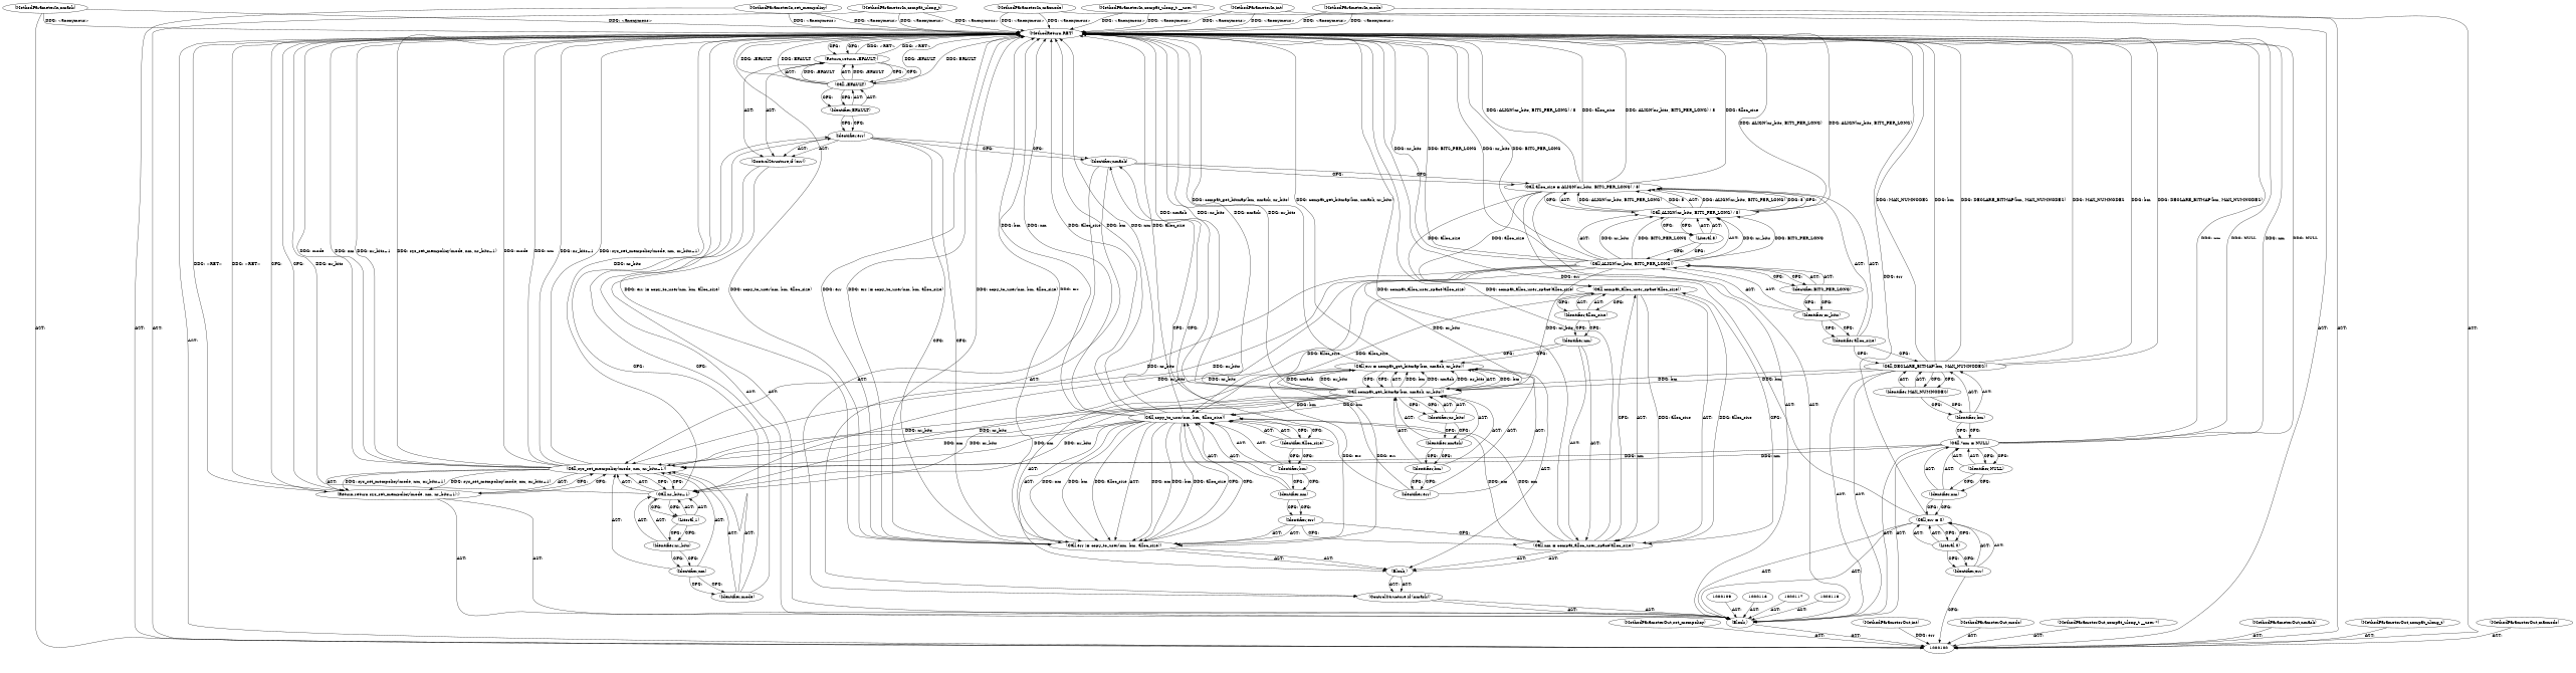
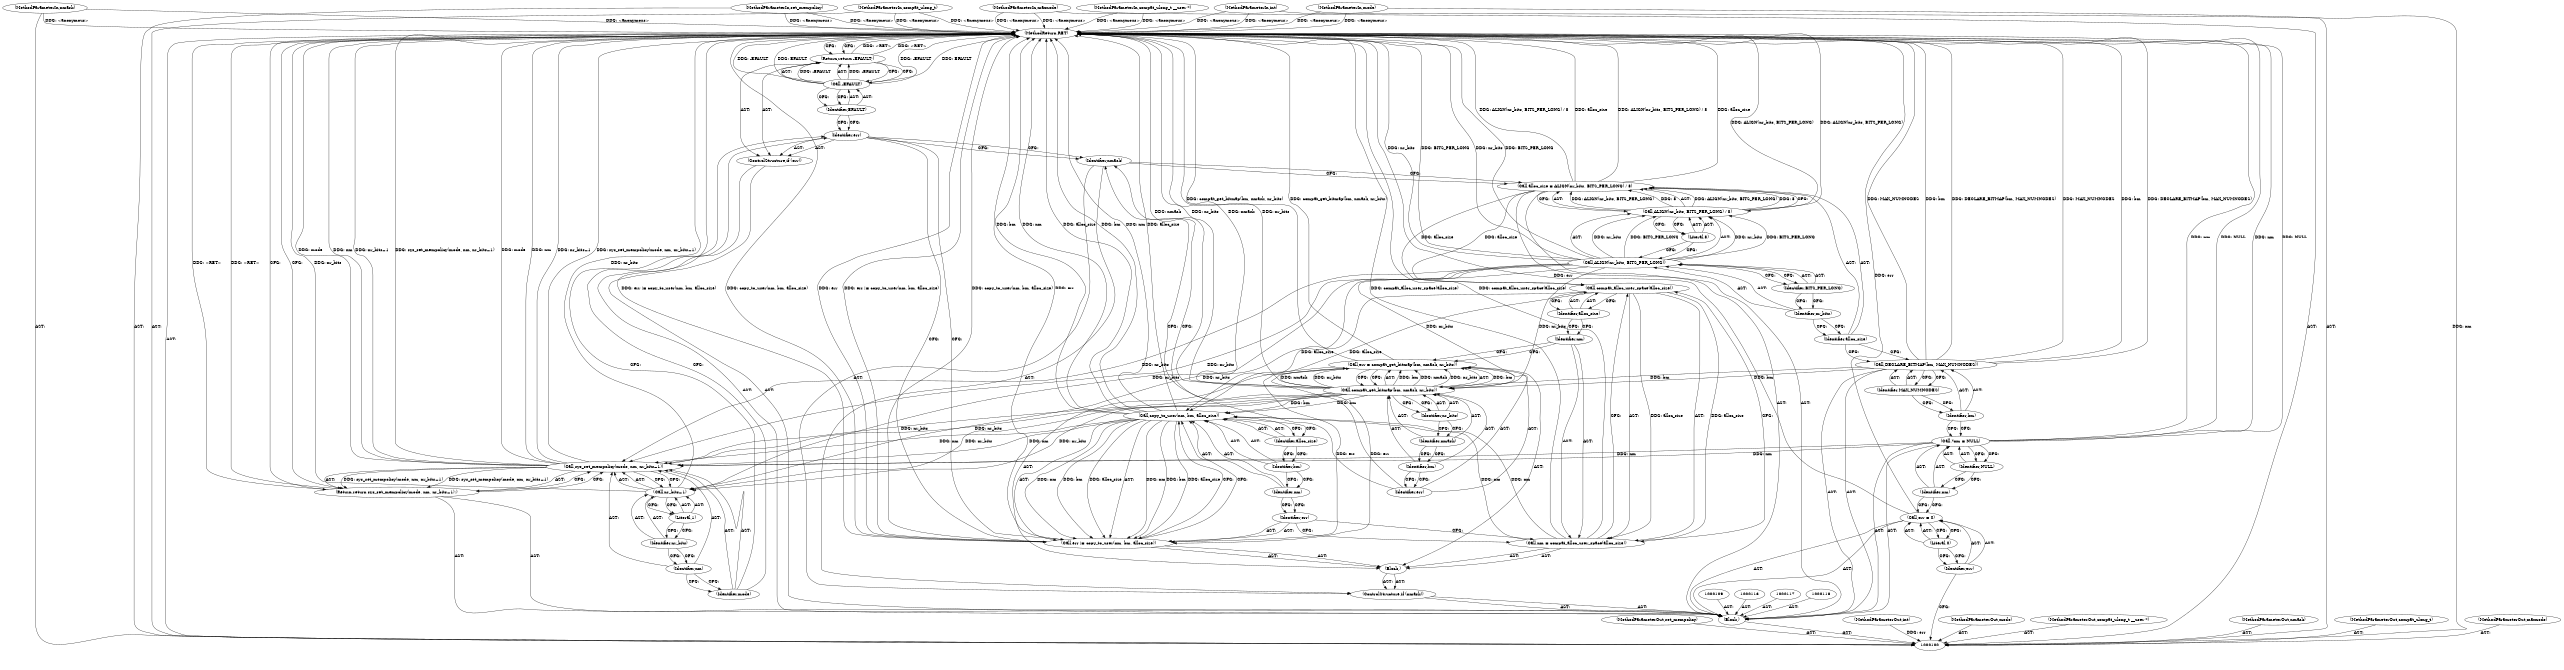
  digraph {
    n1 [label="(MethodReturn,RET)"]
    n2 [label="(Return,return -EFAULT;)"]
    n3 [label="(Return,return sys_set_mempolicy(mode, nm, nr_bits+1);)"]
    1000100
    n5 [label="(ControlStructure,if (err))"]
    n6 [label="(Call,-EFAULT)"]
    n7 [label="(Call,sys_set_mempolicy(mode, nm, nr_bits+1))"]
    n8 [label="(Block,)"]
    n9 [label="(MethodParameterIn,set_mempolicy)"]
    n10 [label="(MethodParameterOut,set_mempolicy)"]
    n11 [label="(MethodParameterIn,int)"]
    n12 [label="(MethodParameterOut,int)"]
    n13 [label="(MethodParameterIn,mode)"]
    n14 [label="(MethodParameterOut,mode)"]
    n15 [label="(MethodParameterIn,compat_ulong_t __user *)"]
    n16 [label="(MethodParameterOut,compat_ulong_t __user *)"]
    n17 [label="(MethodParameterIn,nmask)"]
    n18 [label="(MethodParameterOut,nmask)"]
    n19 [label="(Call,ALIGN(nr_bits, BITS_PER_LONG) / 8)"]
    n20 [label="(Call,alloc_size = ALIGN(nr_bits, BITS_PER_LONG) / 8)"]
    n21 [label="(Literal,8)"]
    n22 [label="(Call,compat_alloc_user_space(alloc_size))"]
    n23 [label="(Call,ALIGN(nr_bits, BITS_PER_LONG))"]
    n24 [label="(Identifier,BITS_PER_LONG)"]
    n25 [label="(Call,compat_get_bitmap(bm, nmask, nr_bits))"]
    n26 [label="(Call,nr_bits+1)"]
    n27 [label="(Identifier,nr_bits)"]
    n28 [label="(Call,err = compat_get_bitmap(bm, nmask, nr_bits))"]
    n29 [label="(Identifier,nr_bits)"]
    n30 [label="(Call,copy_to_user(nm, bm, alloc_size))"]
    n31 [label="(Literal,1)"]
    n32 [label="(Call,nm = compat_alloc_user_space(alloc_size))"]
    n33 [label="(Identifier,alloc_size)"]
    n34 [label="(Identifier,alloc_size)"]
    n35 [label="(Call,DECLARE_BITMAP(bm, MAX_NUMNODES))"]
    n36 [label="(Identifier,MAX_NUMNODES)"]
    n37 [label="(Block,)"]
    n38 [label="(ControlStructure,if (nmask))"]
    n39 [label="(Identifier,nmask)"]
    n40 [label="(Call,err |= copy_to_user(nm, bm, alloc_size))"]
    n41 [label="(Identifier,err)"]
    n42 [label="(Identifier,bm)"]
    n43 [label="(Identifier,nmask)"]
    n44 [label="(Identifier,alloc_size)"]
    n45 [label="(Identifier,nm)"]
    n46 [label="(Identifier,err)"]
    n47 [label="(Identifier,nm)"]
    n48 [label="(Identifier,bm)"]
    n49 [label="(Identifier,err)"]
    n50 [label="(Identifier,EFAULT)"]
    n51 [label="(MethodParameterIn,compat_ulong_t)"]
    n52 [label="(MethodParameterOut,compat_ulong_t)"]
    n53 [label="(MethodParameterIn,maxnode)"]
    n54 [label="(MethodParameterOut,maxnode)"]
    n55 [label="(Identifier,mode)"]
    n56 [label="(Identifier,nm)"]
    n57 [label="(Identifier,nr_bits)"]
    n58 [label="(Literal,0)"]
    n59 [label="(Call,err = 0)"]
    n60 [label="(Identifier,err)"]
    n61 [label="(Call,*nm = NULL)"]
    n62 [label="(Identifier,NULL)"]
    n63 [label="(Identifier,nm)"]
    n64 [label="(Identifier,bm)"]
    1000109
    1000113
    1000117
    1000118
    n1 -> n2 [label="CFG: "]
    n1 -> n2 [label="CFG: "]
    n1 -> n3 [label="CFG: "]
    n1 -> n3 [label="CFG: "]
-   1000100 -> n1 [label="AST: "]
+   n1 -> 1000100 [label="AST: "]
    n2 -> n1 [label="DDG: <RET>"]
    n2 -> n1 [label="DDG: <RET>"]
    n2 -> n5 [label="AST: "]
    n2 -> n5 [label="AST: "]
    n2 -> n6 [label="CFG: "]
    n2 -> n6 [label="CFG: "]
    n3 -> n1 [label="DDG: <RET>"]
    n3 -> n1 [label="DDG: <RET>"]
    n3 -> n7 [label="CFG: "]
    n3 -> n7 [label="CFG: "]
    n3 -> n8 [label="AST: "]
    n3 -> n8 [label="AST: "]
    n5 -> n8 [label="AST: "]
    n5 -> n8 [label="AST: "]
    n6 -> n1 [label="DDG: -EFAULT"]
    n6 -> n1 [label="DDG: EFAULT"]
    n6 -> n1 [label="DDG: -EFAULT"]
    n6 -> n1 [label="DDG: EFAULT"]
    n6 -> n2 [label="AST: "]
    n6 -> n2 [label="DDG: -EFAULT"]
    n6 -> n2 [label="AST: "]
    n6 -> n2 [label="DDG: -EFAULT"]
    n6 -> n50 [label="CFG: "]
    n6 -> n50 [label="CFG: "]
    n7 -> n1 [label="DDG: nr_bits+1"]
    n7 -> n1 [label="DDG: sys_set_mempolicy(mode, nm, nr_bits+1)"]
    n7 -> n1 [label="DDG: mode"]
    n7 -> n1 [label="DDG: nm"]
    n7 -> n1 [label="DDG: nr_bits+1"]
    n7 -> n1 [label="DDG: sys_set_mempolicy(mode, nm, nr_bits+1)"]
    n7 -> n1 [label="DDG: mode"]
    n7 -> n1 [label="DDG: nm"]
    n7 -> n3 [label="AST: "]
    n7 -> n3 [label="DDG: sys_set_mempolicy(mode, nm, nr_bits+1)"]
    n7 -> n3 [label="AST: "]
    n7 -> n3 [label="DDG: sys_set_mempolicy(mode, nm, nr_bits+1)"]
    n7 -> n26 [label="CFG: "]
    n7 -> n26 [label="CFG: "]
    n8 -> 1000100 [label="AST: "]
    n9 -> n1 [label="DDG: <anonymous>"]
    n9 -> n1 [label="DDG: <anonymous>"]
    n9 -> 1000100 [label="AST: "]
    n10 -> 1000100 [label="AST: "]
    n11 -> n1 [label="DDG: <anonymous>"]
    n11 -> n1 [label="DDG: <anonymous>"]
    n11 -> 1000100 [label="AST: "]
    n12 -> 1000100 [label="DDG: err"]
    n13 -> n1 [label="DDG: <anonymous>"]
    n13 -> n1 [label="DDG: <anonymous>"]
-   n13 -> 1000100 [label="AST: "]
+   n13 -> 1000100 [label="DDG: nm"]
    n14 -> 1000100 [label="AST: "]
    n15 -> n1 [label="DDG: <anonymous>"]
    n15 -> n1 [label="DDG: <anonymous>"]
    n16 -> 1000100 [label="AST: "]
    n17 -> n1 [label="DDG: <anonymous>"]
    n17 -> n1 [label="DDG: <anonymous>"]
    n17 -> 1000100 [label="AST: "]
    n18 -> 1000100 [label="AST: "]
    n19 -> n1 [label="DDG: ALIGN(nr_bits, BITS_PER_LONG)"]
    n19 -> n1 [label="DDG: ALIGN(nr_bits, BITS_PER_LONG)"]
    n19 -> n20 [label="AST: "]
    n19 -> n20 [label="DDG: ALIGN(nr_bits, BITS_PER_LONG)"]
    n19 -> n20 [label="DDG: 8"]
    n19 -> n20 [label="AST: "]
    n19 -> n20 [label="DDG: ALIGN(nr_bits, BITS_PER_LONG)"]
    n19 -> n20 [label="DDG: 8"]
    n19 -> n21 [label="CFG: "]
    n19 -> n21 [label="CFG: "]
    n20 -> n1 [label="DDG: ALIGN(nr_bits, BITS_PER_LONG) / 8"]
    n20 -> n1 [label="DDG: alloc_size"]
    n20 -> n1 [label="DDG: ALIGN(nr_bits, BITS_PER_LONG) / 8"]
    n20 -> n1 [label="DDG: alloc_size"]
    n20 -> n8 [label="AST: "]
    n20 -> n8 [label="AST: "]
    n20 -> n19 [label="CFG: "]
    n20 -> n19 [label="CFG: "]
    n20 -> n22 [label="DDG: alloc_size"]
    n20 -> n22 [label="DDG: alloc_size"]
    n21 -> n19 [label="AST: "]
    n21 -> n19 [label="AST: "]
    n21 -> n23 [label="CFG: "]
    n21 -> n23 [label="CFG: "]
    n22 -> n30 [label="DDG: alloc_size"]
    n22 -> n30 [label="DDG: alloc_size"]
    n22 -> n32 [label="AST: "]
    n22 -> n32 [label="DDG: alloc_size"]
    n22 -> n32 [label="AST: "]
    n22 -> n32 [label="DDG: alloc_size"]
    n22 -> n33 [label="CFG: "]
    n22 -> n33 [label="CFG: "]
    n23 -> n1 [label="DDG: nr_bits"]
    n23 -> n1 [label="DDG: BITS_PER_LONG"]
    n23 -> n1 [label="DDG: nr_bits"]
    n23 -> n1 [label="DDG: BITS_PER_LONG"]
    n23 -> n7 [label="DDG: nr_bits"]
    n23 -> n7 [label="DDG: nr_bits"]
    n23 -> n19 [label="AST: "]
    n23 -> n19 [label="DDG: nr_bits"]
    n23 -> n19 [label="DDG: BITS_PER_LONG"]
    n23 -> n19 [label="AST: "]
    n23 -> n19 [label="DDG: nr_bits"]
    n23 -> n19 [label="DDG: BITS_PER_LONG"]
    n23 -> n24 [label="CFG: "]
    n23 -> n24 [label="CFG: "]
    n23 -> n25 [label="DDG: nr_bits"]
    n23 -> n25 [label="DDG: nr_bits"]
    n23 -> n26 [label="DDG: nr_bits"]
    n23 -> n26 [label="DDG: nr_bits"]
    n24 -> n23 [label="AST: "]
    n24 -> n23 [label="AST: "]
    n24 -> n27 [label="CFG: "]
    n24 -> n27 [label="CFG: "]
    n25 -> n1 [label="DDG: nmask"]
    n25 -> n1 [label="DDG: nr_bits"]
    n25 -> n1 [label="DDG: nmask"]
    n25 -> n1 [label="DDG: nr_bits"]
    n25 -> n7 [label="DDG: nr_bits"]
    n25 -> n7 [label="DDG: nr_bits"]
    n25 -> n26 [label="DDG: nr_bits"]
    n25 -> n26 [label="DDG: nr_bits"]
    n25 -> n28 [label="AST: "]
    n25 -> n28 [label="DDG: bm"]
    n25 -> n28 [label="DDG: nmask"]
    n25 -> n28 [label="DDG: nr_bits"]
    n25 -> n28 [label="AST: "]
    n25 -> n28 [label="DDG: bm"]
    n25 -> n28 [label="DDG: nmask"]
    n25 -> n28 [label="DDG: nr_bits"]
    n25 -> n29 [label="CFG: "]
    n25 -> n29 [label="CFG: "]
    n25 -> n30 [label="DDG: bm"]
    n25 -> n30 [label="DDG: bm"]
    n26 -> n1 [label="DDG: nr_bits"]
    n26 -> n1 [label="DDG: nr_bits"]
    n26 -> n7 [label="AST: "]
    n26 -> n7 [label="AST: "]
    n26 -> n31 [label="CFG: "]
    n26 -> n31 [label="CFG: "]
    n27 -> n23 [label="AST: "]
    n27 -> n23 [label="AST: "]
    n27 -> n34 [label="CFG: "]
    n27 -> n34 [label="CFG: "]
    n28 -> n1 [label="DDG: compat_get_bitmap(bm, nmask, nr_bits)"]
    n28 -> n1 [label="DDG: compat_get_bitmap(bm, nmask, nr_bits)"]
    n28 -> n25 [label="CFG: "]
    n28 -> n25 [label="CFG: "]
    n28 -> n37 [label="AST: "]
    n28 -> n37 [label="AST: "]
    n28 -> n40 [label="DDG: err"]
    n28 -> n40 [label="DDG: err"]
    n29 -> n25 [label="AST: "]
    n29 -> n25 [label="AST: "]
    n29 -> n43 [label="CFG: "]
    n29 -> n43 [label="CFG: "]
    n30 -> n1 [label="DDG: bm"]
    n30 -> n1 [label="DDG: nm"]
    n30 -> n1 [label="DDG: alloc_size"]
    n30 -> n1 [label="DDG: bm"]
    n30 -> n1 [label="DDG: nm"]
    n30 -> n1 [label="DDG: alloc_size"]
    n30 -> n7 [label="DDG: nm"]
    n30 -> n7 [label="DDG: nm"]
    n30 -> n40 [label="AST: "]
    n30 -> n40 [label="DDG: nm"]
    n30 -> n40 [label="DDG: bm"]
    n30 -> n40 [label="DDG: alloc_size"]
    n30 -> n40 [label="AST: "]
    n30 -> n40 [label="DDG: nm"]
    n30 -> n40 [label="DDG: bm"]
    n30 -> n40 [label="DDG: alloc_size"]
    n30 -> n44 [label="CFG: "]
    n30 -> n44 [label="CFG: "]
    n31 -> n26 [label="AST: "]
    n31 -> n26 [label="AST: "]
    n31 -> n57 [label="CFG: "]
    n31 -> n57 [label="CFG: "]
    n32 -> n1 [label="DDG: compat_alloc_user_space(alloc_size)"]
    n32 -> n1 [label="DDG: compat_alloc_user_space(alloc_size)"]
    n32 -> n22 [label="CFG: "]
    n32 -> n22 [label="CFG: "]
    n32 -> n30 [label="DDG: nm"]
    n32 -> n30 [label="DDG: nm"]
    n32 -> n37 [label="AST: "]
    n32 -> n37 [label="AST: "]
    n33 -> n22 [label="AST: "]
    n33 -> n22 [label="AST: "]
    n33 -> n45 [label="CFG: "]
    n33 -> n45 [label="CFG: "]
    n34 -> n20 [label="AST: "]
    n34 -> n20 [label="AST: "]
    n34 -> n35 [label="CFG: "]
    n34 -> n35 [label="CFG: "]
    n35 -> n1 [label="DDG: DECLARE_BITMAP(bm, MAX_NUMNODES)"]
    n35 -> n1 [label="DDG: MAX_NUMNODES"]
    n35 -> n1 [label="DDG: bm"]
    n35 -> n1 [label="DDG: DECLARE_BITMAP(bm, MAX_NUMNODES)"]
    n35 -> n1 [label="DDG: MAX_NUMNODES"]
    n35 -> n1 [label="DDG: bm"]
    n35 -> n8 [label="AST: "]
    n35 -> n8 [label="AST: "]
    n35 -> n25 [label="DDG: bm"]
    n35 -> n25 [label="DDG: bm"]
    n35 -> n36 [label="CFG: "]
    n35 -> n36 [label="CFG: "]
    n36 -> n35 [label="AST: "]
    n36 -> n35 [label="AST: "]
    n36 -> n64 [label="CFG: "]
    n36 -> n64 [label="CFG: "]
    n37 -> n38 [label="AST: "]
    n37 -> n38 [label="AST: "]
    n38 -> n8 [label="AST: "]
    n38 -> n8 [label="AST: "]
    n39 -> n20 [label="CFG: "]
    n39 -> n20 [label="CFG: "]
    n39 -> n38 [label="AST: "]
    n39 -> n38 [label="AST: "]
    n40 -> n1 [label="DDG: err |= copy_to_user(nm, bm, alloc_size)"]
    n40 -> n1 [label="DDG: copy_to_user(nm, bm, alloc_size)"]
    n40 -> n1 [label="DDG: err"]
    n40 -> n1 [label="DDG: err |= copy_to_user(nm, bm, alloc_size)"]
    n40 -> n1 [label="DDG: copy_to_user(nm, bm, alloc_size)"]
    n40 -> n1 [label="DDG: err"]
    n40 -> n30 [label="CFG: "]
    n40 -> n30 [label="CFG: "]
    n40 -> n37 [label="AST: "]
    n40 -> n37 [label="AST: "]
    n41 -> n28 [label="AST: "]
    n41 -> n28 [label="AST: "]
    n41 -> n39 [label="CFG: "]
    n41 -> n39 [label="CFG: "]
    n42 -> n25 [label="AST: "]
    n42 -> n25 [label="AST: "]
    n42 -> n41 [label="CFG: "]
    n42 -> n41 [label="CFG: "]
    n43 -> n25 [label="AST: "]
    n43 -> n25 [label="AST: "]
    n43 -> n42 [label="CFG: "]
    n43 -> n42 [label="CFG: "]
    n44 -> n30 [label="AST: "]
    n44 -> n30 [label="AST: "]
    n44 -> n48 [label="CFG: "]
    n44 -> n48 [label="CFG: "]
    n45 -> n28 [label="CFG: "]
    n45 -> n28 [label="CFG: "]
    n45 -> n32 [label="AST: "]
    n45 -> n32 [label="AST: "]
    n46 -> n32 [label="CFG: "]
    n46 -> n32 [label="CFG: "]
    n46 -> n40 [label="AST: "]
    n46 -> n40 [label="AST: "]
    n47 -> n30 [label="AST: "]
    n47 -> n30 [label="AST: "]
    n47 -> n46 [label="CFG: "]
    n47 -> n46 [label="CFG: "]
    n48 -> n30 [label="AST: "]
    n48 -> n30 [label="AST: "]
    n48 -> n47 [label="CFG: "]
    n48 -> n47 [label="CFG: "]
    n49 -> n5 [label="AST: "]
    n49 -> n5 [label="AST: "]
    n49 -> n39 [label="CFG: "]
    n49 -> n39 [label="CFG: "]
    n49 -> n40 [label="CFG: "]
    n49 -> n40 [label="CFG: "]
    n50 -> n6 [label="AST: "]
    n50 -> n6 [label="AST: "]
    n50 -> n49 [label="CFG: "]
    n50 -> n49 [label="CFG: "]
    n51 -> n1 [label="DDG: <anonymous>"]
    n51 -> n1 [label="DDG: <anonymous>"]
    n51 -> 1000100 [label="AST: "]
    n52 -> 1000100 [label="AST: "]
    n53 -> n1 [label="DDG: <anonymous>"]
    n53 -> n1 [label="DDG: <anonymous>"]
    n53 -> 1000100 [label="AST: "]
    n54 -> 1000100 [label="AST: "]
    n55 -> n7 [label="AST: "]
    n55 -> n7 [label="AST: "]
    n55 -> n49 [label="CFG: "]
    n55 -> n49 [label="CFG: "]
    n56 -> n7 [label="AST: "]
    n56 -> n7 [label="AST: "]
    n56 -> n55 [label="CFG: "]
    n56 -> n55 [label="CFG: "]
    n57 -> n26 [label="AST: "]
    n57 -> n26 [label="AST: "]
    n57 -> n56 [label="CFG: "]
    n57 -> n56 [label="CFG: "]
    n58 -> n59 [label="AST: "]
    n58 -> n59 [label="AST: "]
    n58 -> n60 [label="CFG: "]
    n58 -> n60 [label="CFG: "]
    n59 -> n1 [label="DDG: err"]
    n59 -> n1 [label="DDG: err"]
    n59 -> n8 [label="AST: "]
    n59 -> n8 [label="AST: "]
    n59 -> n58 [label="CFG: "]
    n59 -> n58 [label="CFG: "]
    n60 -> 1000100 [label="CFG: "]
    n60 -> n59 [label="AST: "]
    n60 -> n59 [label="AST: "]
    n61 -> n1 [label="DDG: nm"]
    n61 -> n1 [label="DDG: NULL"]
    n61 -> n1 [label="DDG: nm"]
    n61 -> n1 [label="DDG: NULL"]
    n61 -> n7 [label="DDG: nm"]
    n61 -> n7 [label="DDG: nm"]
    n61 -> n8 [label="AST: "]
    n61 -> n8 [label="AST: "]
    n61 -> n62 [label="CFG: "]
    n61 -> n62 [label="CFG: "]
    n62 -> n61 [label="AST: "]
    n62 -> n61 [label="AST: "]
    n62 -> n63 [label="CFG: "]
    n62 -> n63 [label="CFG: "]
    n63 -> n59 [label="CFG: "]
    n63 -> n59 [label="CFG: "]
    n63 -> n61 [label="AST: "]
    n63 -> n61 [label="AST: "]
    n64 -> n35 [label="AST: "]
    n64 -> n35 [label="AST: "]
    n64 -> n61 [label="CFG: "]
    n64 -> n61 [label="CFG: "]
    1000109 -> n8 [label="AST: "]
    1000113 -> n8 [label="AST: "]
    1000117 -> n8 [label="AST: "]
    1000118 -> n8 [label="AST: "]
  }
